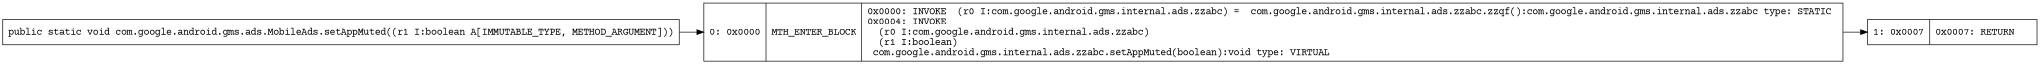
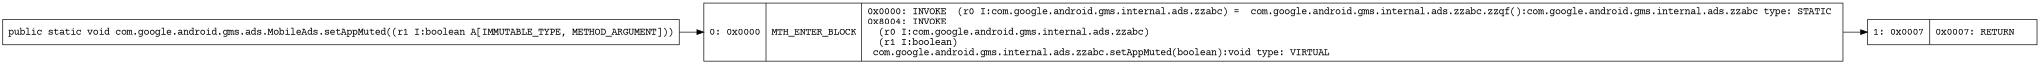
  digraph {
    rankdir=LR
    fontname="Courier Prime"
    node [shape=record fontname="Courier Prime"]
    edge [fontname="Courier Prime"]
-   n1 [label="{0\:\ 0x0000|MTH_ENTER_BLOCK\l|0x0000: INVOKE  (r0 I:com.google.android.gms.internal.ads.zzabc) =  com.google.android.gms.internal.ads.zzabc.zzqf():com.google.android.gms.internal.ads.zzabc type: STATIC \l0x0004: INVOKE  \l  (r0 I:com.google.android.gms.internal.ads.zzabc)\l  (r1 I:boolean)\l com.google.android.gms.internal.ads.zzabc.setAppMuted(boolean):void type: VIRTUAL \l}"]
+   n1 [label="{0\:\ 0x0000|MTH_ENTER_BLOCK\l|0x0000: INVOKE  (r0 I:com.google.android.gms.internal.ads.zzabc) =  com.google.android.gms.internal.ads.zzabc.zzqf():com.google.android.gms.internal.ads.zzabc type: STATIC \l0x8004: INVOKE  \l  (r0 I:com.google.android.gms.internal.ads.zzabc)\l  (r1 I:boolean)\l com.google.android.gms.internal.ads.zzabc.setAppMuted(boolean):void type: VIRTUAL \l}"]
    n2 [label="{1\:\ 0x0007|0x0007: RETURN   \l}"]
    n3 [label="{public static void com.google.android.gms.ads.MobileAds.setAppMuted((r1 I:boolean A[IMMUTABLE_TYPE, METHOD_ARGUMENT])) }"]
    n1 -> n2
    n3 -> n1
  }
